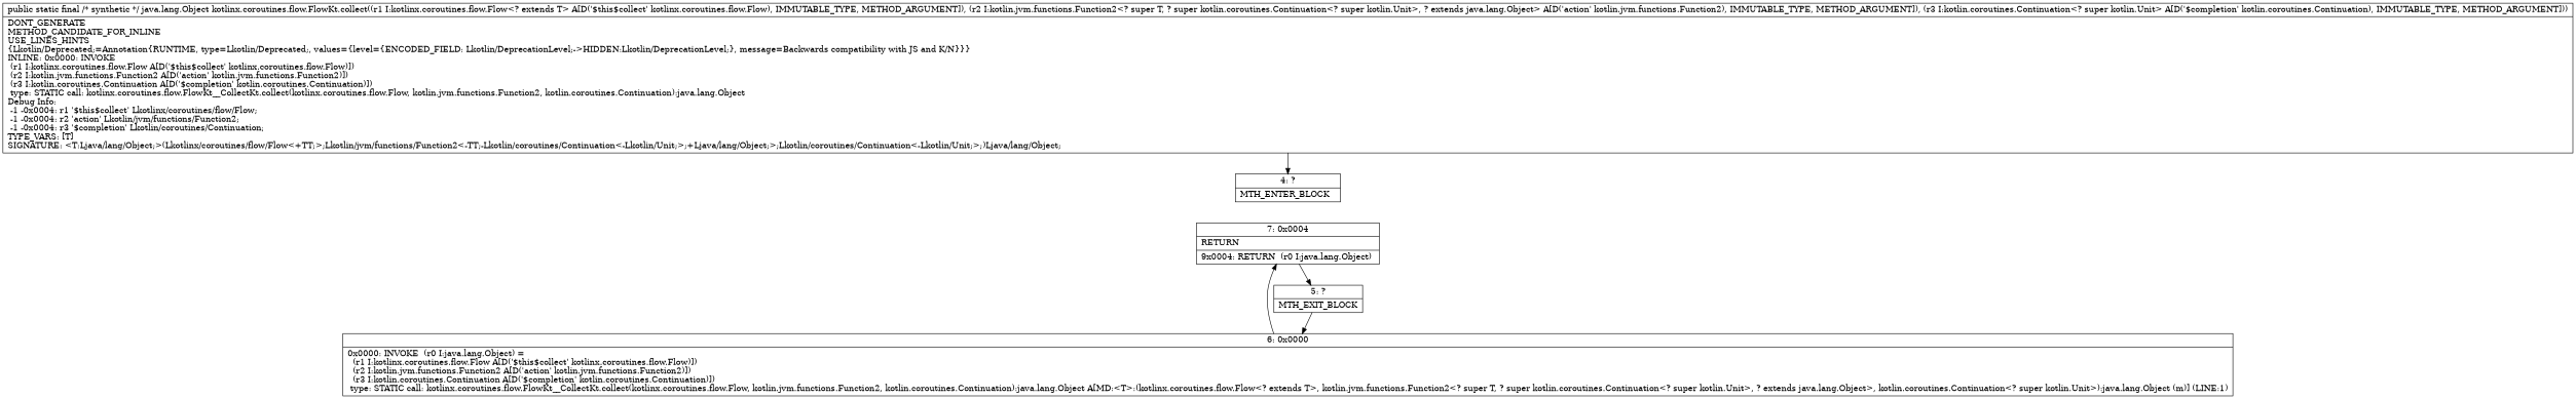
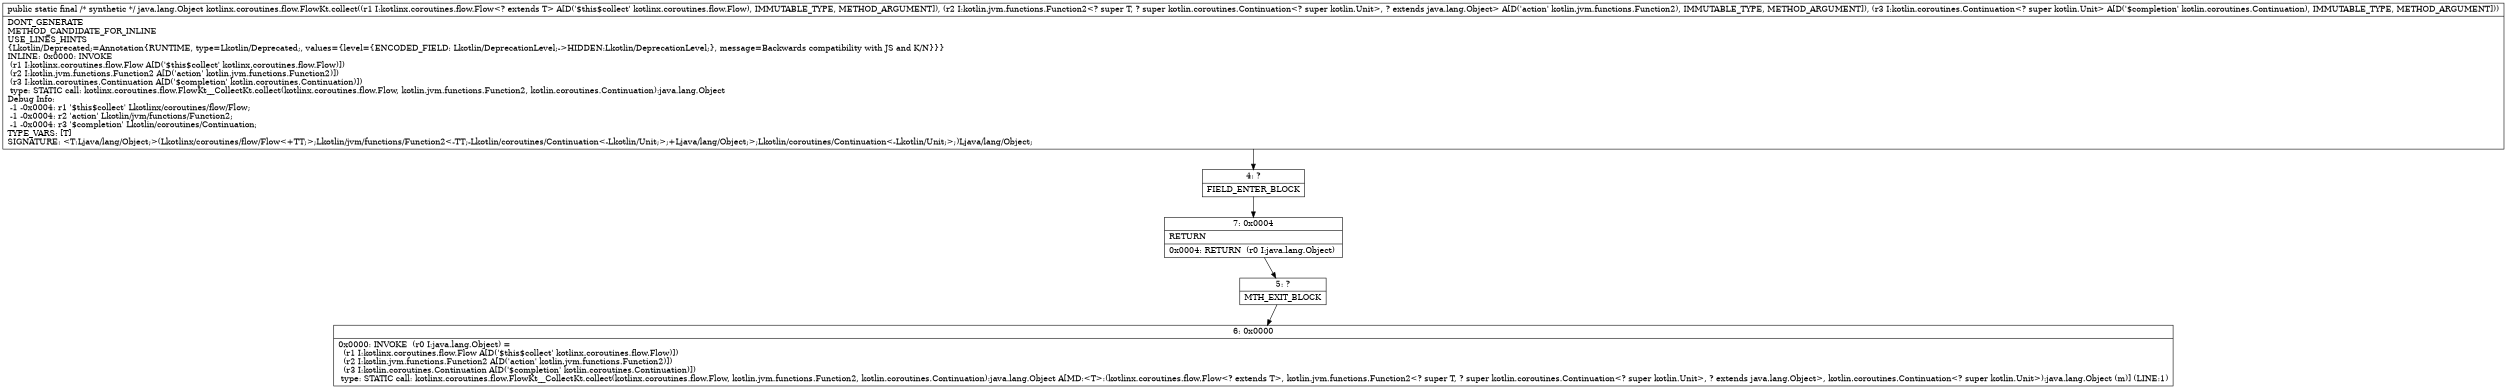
  digraph {
    node [shape=record]
-   n1 [label="{4\:\ ?|MTH_ENTER_BLOCK\l}"]
+   n1 [label="{4\:\ ?|FIELD_ENTER_BLOCK\l}"]
    n2 [label="{6\:\ 0x0000|0x0000: INVOKE  (r0 I:java.lang.Object) = \l  (r1 I:kotlinx.coroutines.flow.Flow A[D('$this$collect' kotlinx.coroutines.flow.Flow)])\l  (r2 I:kotlin.jvm.functions.Function2 A[D('action' kotlin.jvm.functions.Function2)])\l  (r3 I:kotlin.coroutines.Continuation A[D('$completion' kotlin.coroutines.Continuation)])\l type: STATIC call: kotlinx.coroutines.flow.FlowKt__CollectKt.collect(kotlinx.coroutines.flow.Flow, kotlin.jvm.functions.Function2, kotlin.coroutines.Continuation):java.lang.Object A[MD:\<T\>:(kotlinx.coroutines.flow.Flow\<? extends T\>, kotlin.jvm.functions.Function2\<? super T, ? super kotlin.coroutines.Continuation\<? super kotlin.Unit\>, ? extends java.lang.Object\>, kotlin.coroutines.Continuation\<? super kotlin.Unit\>):java.lang.Object (m)] (LINE:1)\l}"]
-   n3 [label="{7\:\ 0x0004|RETURN\l|9x0004: RETURN  (r0 I:java.lang.Object) \l}"]
+   n3 [label="{7\:\ 0x0004|RETURN\l|0x0004: RETURN  (r0 I:java.lang.Object) \l}"]
    n4 [label="{5\:\ ?|MTH_EXIT_BLOCK\l}"]
    n5 [label="{public static final \/* synthetic *\/ java.lang.Object kotlinx.coroutines.flow.FlowKt.collect((r1 I:kotlinx.coroutines.flow.Flow\<? extends T\> A[D('$this$collect' kotlinx.coroutines.flow.Flow), IMMUTABLE_TYPE, METHOD_ARGUMENT]), (r2 I:kotlin.jvm.functions.Function2\<? super T, ? super kotlin.coroutines.Continuation\<? super kotlin.Unit\>, ? extends java.lang.Object\> A[D('action' kotlin.jvm.functions.Function2), IMMUTABLE_TYPE, METHOD_ARGUMENT]), (r3 I:kotlin.coroutines.Continuation\<? super kotlin.Unit\> A[D('$completion' kotlin.coroutines.Continuation), IMMUTABLE_TYPE, METHOD_ARGUMENT]))  | DONT_GENERATE\lMETHOD_CANDIDATE_FOR_INLINE\lUSE_LINES_HINTS\l\{Lkotlin\/Deprecated;=Annotation\{RUNTIME, type=Lkotlin\/Deprecated;, values=\{level=\{ENCODED_FIELD: Lkotlin\/DeprecationLevel;\-\>HIDDEN:Lkotlin\/DeprecationLevel;\}, message=Backwards compatibility with JS and K\/N\}\}\}\lINLINE: 0x0000: INVOKE  \l  (r1 I:kotlinx.coroutines.flow.Flow A[D('$this$collect' kotlinx.coroutines.flow.Flow)])\l  (r2 I:kotlin.jvm.functions.Function2 A[D('action' kotlin.jvm.functions.Function2)])\l  (r3 I:kotlin.coroutines.Continuation A[D('$completion' kotlin.coroutines.Continuation)])\l type: STATIC call: kotlinx.coroutines.flow.FlowKt__CollectKt.collect(kotlinx.coroutines.flow.Flow, kotlin.jvm.functions.Function2, kotlin.coroutines.Continuation):java.lang.Object\lDebug Info:\l  \-1 \-0x0004: r1 '$this$collect' Lkotlinx\/coroutines\/flow\/Flow;\l  \-1 \-0x0004: r2 'action' Lkotlin\/jvm\/functions\/Function2;\l  \-1 \-0x0004: r3 '$completion' Lkotlin\/coroutines\/Continuation;\lTYPE_VARS: [T]\lSIGNATURE: \<T:Ljava\/lang\/Object;\>(Lkotlinx\/coroutines\/flow\/Flow\<+TT;\>;Lkotlin\/jvm\/functions\/Function2\<\-TT;\-Lkotlin\/coroutines\/Continuation\<\-Lkotlin\/Unit;\>;+Ljava\/lang\/Object;\>;Lkotlin\/coroutines\/Continuation\<\-Lkotlin\/Unit;\>;)Ljava\/lang\/Object;\l}"]
-   n2 -> n3
+   n1 -> n3
    n3 -> n4
    n4 -> n2
    n5 -> n1
  }
